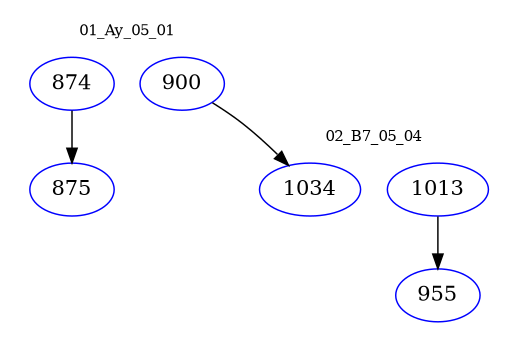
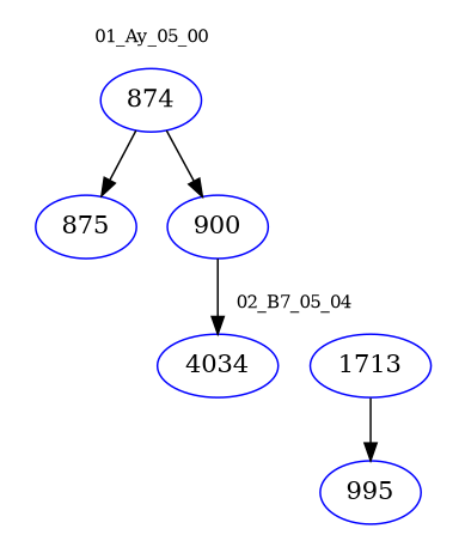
  digraph {
    node [color=blue]
    edge [color=black]
    n1 [label=874]
    n2 [label=875]
    n3 [label=900]
-   n4 [label=1013]
-   n5 [label=955]
-   n6 [label=1034]
+   n4 [label=1713]
+   n5 [label=995]
+   n6 [label=4034]
    subgraph cluster_1 {
      color=white
      fontsize=10
-     label="01_Ay_05_01"
+     label="01_Ay_05_00"
      n1
      n2
      n3
    }
    subgraph cluster_2 {
      color=white
      fontsize=10
      label="02_B7_05_04"
      n4
      n5
      n6
    }
    n1 -> n2
+   n1 -> n3
    n3 -> n6
    n4 -> n5
  }
